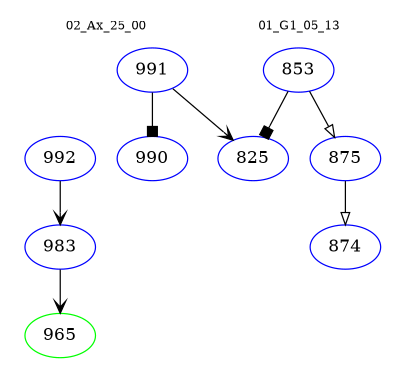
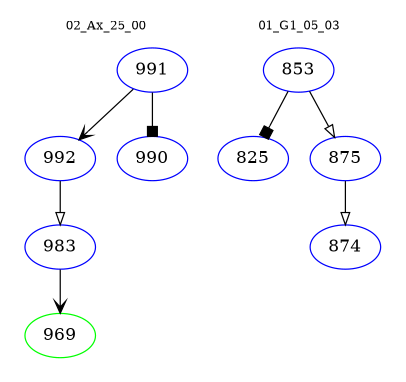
  digraph {
    node [color=blue]
    edge [arrowhead=vee color=black]
    n1 [label=991]
    n2 [label=992]
    n3 [label=990]
    n4 [label=983]
-   n5 [color=green label=965]
+   n5 [color=green label=969]
    n6 [label=853]
    n7 [label=825]
    n8 [label=875]
    n9 [label=874]
    subgraph cluster_1 {
      color=white
      fontsize=10
      label="02_Ax_25_00"
      n1
      n2
      n3
      n4
      n5
    }
    subgraph cluster_2 {
      color=white
      fontsize=10
-     label="01_G1_05_13"
+     label="01_G1_05_03"
      n6
      n7
      n8
      n9
    }
-   n1 -> n7
+   n1 -> n2
    n1 -> n3 [arrowhead=box]
-   n2 -> n4
+   n2 -> n4 [arrowhead=onormal]
    n4 -> n5
    n6 -> n7 [arrowhead=box]
    n6 -> n8 [arrowhead=onormal]
    n8 -> n9 [arrowhead=onormal]
  }
